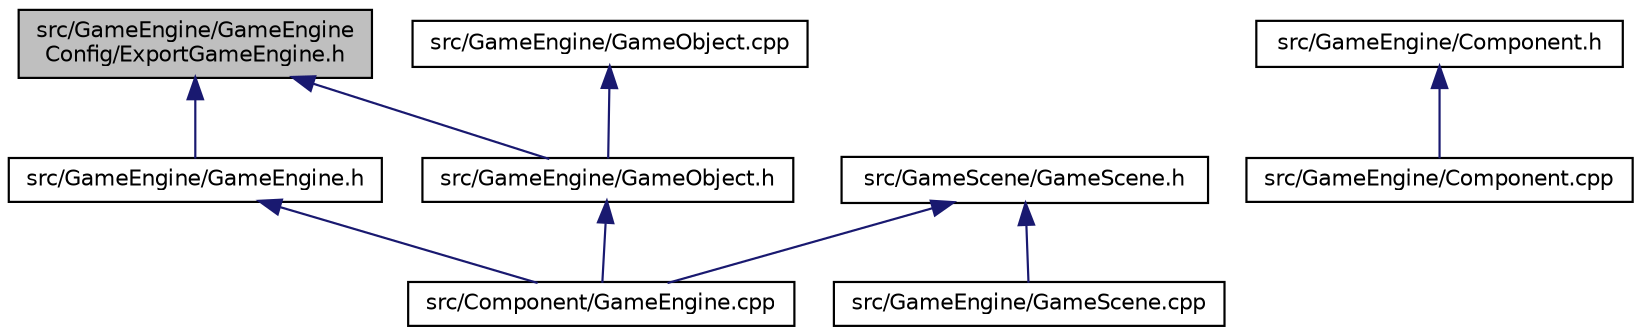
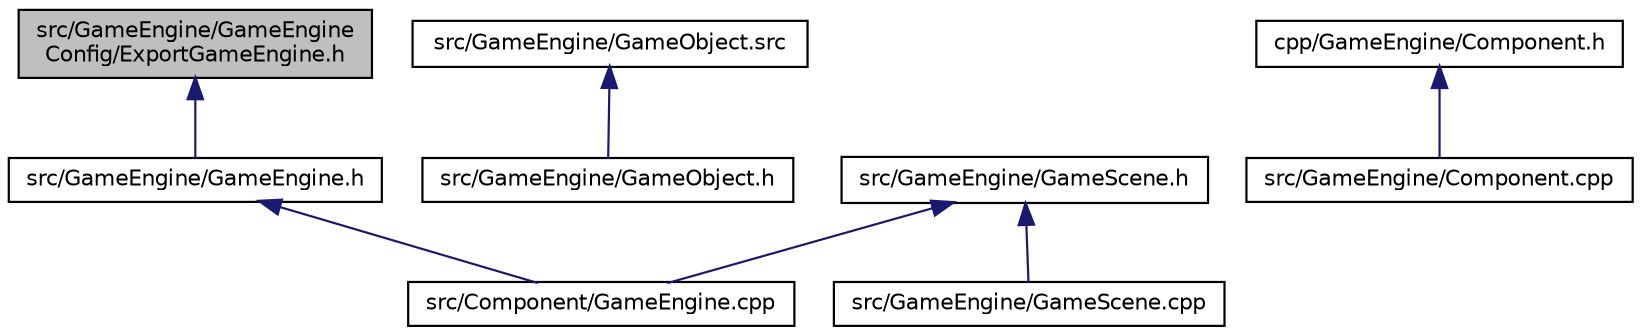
  digraph {
    node [color=black fillcolor=white fontname=Helvetica fontsize=10 shape=record style=filled]
    edge [color=midnightblue dir=back fontname=Helvetica fontsize=10 labelfontname=Helvetica labelfontsize=10 style=solid]
    n1 [fillcolor=grey75 fontcolor=black height=0.2 label="src/GameEngine/GameEngine\lConfig/ExportGameEngine.h" width=0.4]
    n2 [height=0.2 label="src/GameEngine/GameEngine.h" width=0.4]
    n3 [height=0.2 label="src/GameEngine/GameObject.h" width=0.4]
-   n4 [height=0.2 label="src/GameEngine/Component.h" width=0.4]
+   n4 [height=0.2 label="cpp/GameEngine/Component.h" width=0.4]
    n5 [height=0.2 label="src/GameEngine/Component.cpp" width=0.4]
    n6 [height=0.2 label="src/Component/GameEngine.cpp" width=0.4]
-   n7 [height=0.2 label="src/GameScene/GameScene.h" width=0.4]
+   n7 [height=0.2 label="src/GameEngine/GameScene.h" width=0.4]
    n8 [height=0.2 label="src/GameEngine/GameScene.cpp" width=0.4]
-   n9 [height=0.2 label="src/GameEngine/GameObject.cpp" width=0.4]
+   n9 [height=0.2 label="src/GameEngine/GameObject.src" width=0.4]
    n1 -> n2
-   n1 -> n3
    n2 -> n6
-   n3 -> n6
    n4 -> n5
    n7 -> n6
    n7 -> n8
    n9 -> n3
  }
